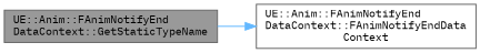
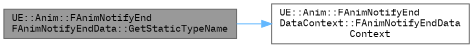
  digraph {
    rankdir=LR
    fontname="IBM Plex Mono"
    node [fontname="IBM Plex Mono" fontsize=10 shape=box style=filled]
-   n1 [color=gray40 fillcolor=grey60 fontcolor=black height=0.2 label="UE::Anim::FAnimNotifyEnd\lDataContext::GetStaticTypeName" width=0.4]
+   n1 [color=gray40 fillcolor=grey60 fontcolor=black height=0.2 label="UE::Anim::FAnimNotifyEnd\lFAnimNotifyEndData::GetStaticTypeName" width=0.4]
    n2 [color=grey40 fillcolor=white height=0.2 label="UE::Anim::FAnimNotifyEnd\lDataContext::FAnimNotifyEndData\lContext" width=0.4]
    n1 -> n2 [color=steelblue1 fontname="IBM Plex Mono" fontsize=10 labelfontname=Helvetica labelfontsize=10 style=solid]
  }
